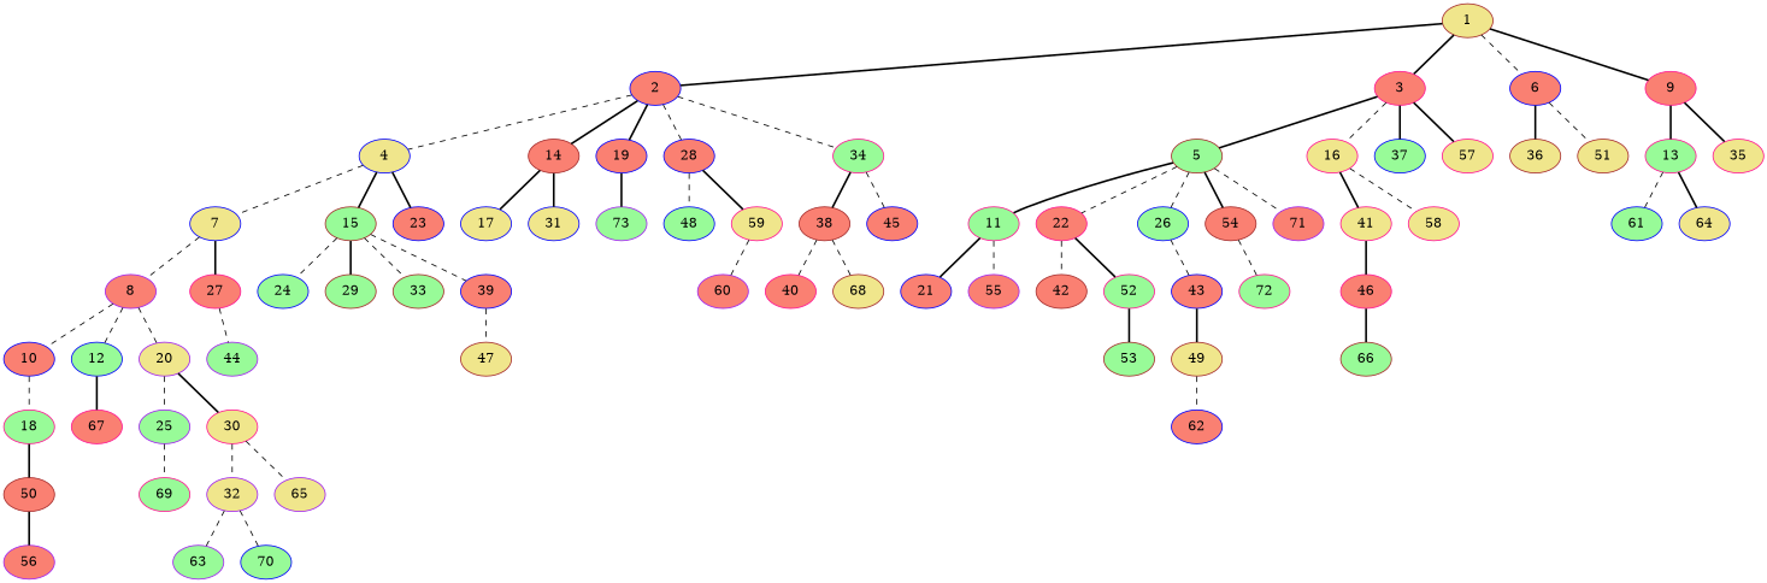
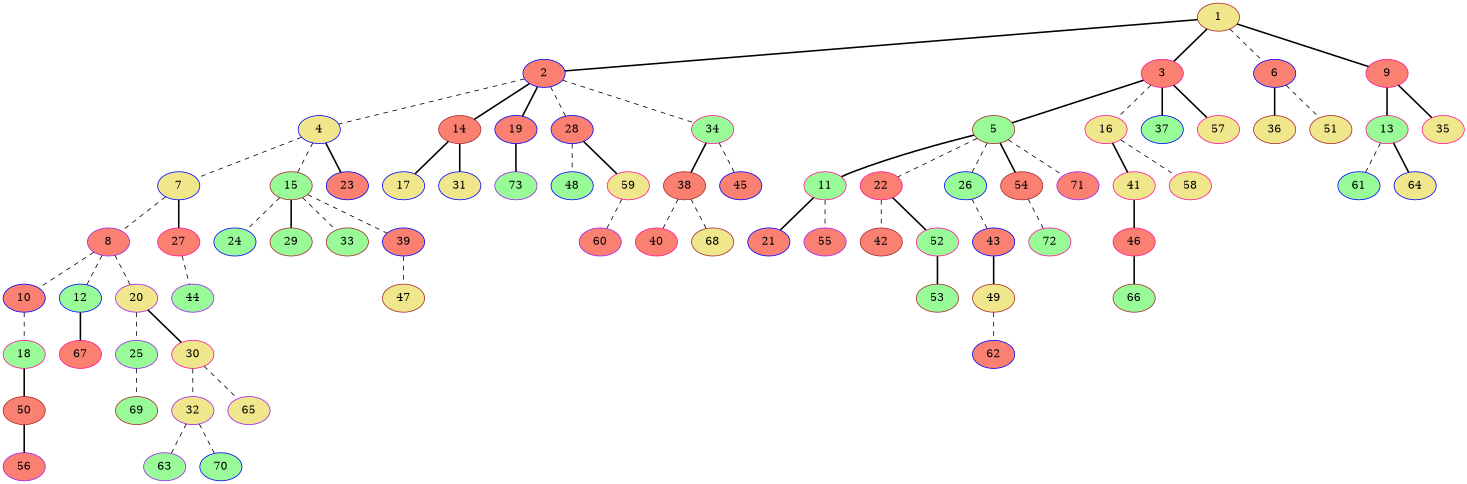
  graph {
    node [color=blue fillcolor=salmon style=filled]
    edge [style=dashed weight=1.0]
    1 [color=brown fillcolor=khaki]
    2
    3 [color=deeppink]
    6
    9 [color=deeppink]
    4 [fillcolor=khaki]
    14 [color=brown]
    19
    28
    34 [color=deeppink fillcolor=palegreen]
    5 [color=brown fillcolor=palegreen]
    16 [color=deeppink fillcolor=khaki]
    37 [fillcolor=palegreen]
    57 [color=deeppink fillcolor=khaki]
    36 [color=brown fillcolor=khaki]
    51 [color=brown fillcolor=khaki]
    13 [color=deeppink fillcolor=palegreen]
    35 [color=deeppink fillcolor=khaki]
    7 [fillcolor=khaki]
    15 [color=brown fillcolor=palegreen]
    23
    17 [fillcolor=khaki]
    31 [fillcolor=khaki]
    73 [color=purple fillcolor=palegreen]
    48 [fillcolor=palegreen]
    59 [color=deeppink fillcolor=khaki]
    38 [color=brown]
    45
    11 [color=deeppink fillcolor=palegreen]
    22 [color=deeppink]
    26 [fillcolor=palegreen]
    54 [color=brown]
    71 [color=purple]
    41 [color=deeppink fillcolor=khaki]
    58 [color=deeppink fillcolor=khaki]
    8 [color=purple]
    27 [color=deeppink]
    24 [fillcolor=palegreen]
    29 [color=brown fillcolor=palegreen]
    33 [color=brown fillcolor=palegreen]
    39
    21
    55 [color=purple]
    42 [color=brown]
    52 [color=deeppink fillcolor=palegreen]
    43
    72 [color=deeppink fillcolor=palegreen]
    10
    12 [fillcolor=palegreen]
    20 [color=purple fillcolor=khaki]
    44 [color=purple fillcolor=palegreen]
    18 [color=deeppink fillcolor=palegreen]
    67 [color=deeppink]
    25 [color=purple fillcolor=palegreen]
    30 [color=deeppink fillcolor=khaki]
    61 [fillcolor=palegreen]
    64 [fillcolor=khaki]
    50 [color=brown]
    47 [color=brown fillcolor=khaki]
    46 [color=deeppink]
    56 [color=purple]
-   69 [color=deeppink fillcolor=palegreen]
+   69 [color=brown fillcolor=palegreen]
    32 [color=purple fillcolor=khaki]
    65 [color=purple fillcolor=khaki]
    53 [color=brown fillcolor=palegreen]
    49 [color=brown fillcolor=khaki]
    60 [color=purple]
    63 [color=purple fillcolor=palegreen]
    70 [fillcolor=palegreen]
    40 [color=deeppink]
    68 [color=brown fillcolor=khaki]
    66 [color=brown fillcolor=palegreen]
    62
    1 -- 2 [style=bold]
    1 -- 3 [style=bold]
    1 -- 6
    1 -- 9 [style=bold]
    2 -- 4
    2 -- 14 [style=bold]
    2 -- 19 [style=bold]
    2 -- 28
    2 -- 34
    3 -- 5 [style=bold]
    3 -- 16
    3 -- 37 [style=bold]
    3 -- 57 [style=bold]
    6 -- 36 [style=bold]
    6 -- 51
    9 -- 13 [style=bold]
    9 -- 35 [style=bold]
    4 -- 7
-   4 -- 15 [style=bold]
+   4 -- 15
    4 -- 23 [style=bold]
    14 -- 17 [style=bold]
    14 -- 31 [style=bold]
    19 -- 73 [style=bold]
    28 -- 48 [weight=2.0]
    28 -- 59 [style=bold]
    34 -- 38 [style=bold]
    34 -- 45 [weight=2.0]
    5 -- 11 [style=bold]
    5 -- 22
    5 -- 26
    5 -- 54 [style=bold]
    5 -- 71
    16 -- 41 [style=bold]
    16 -- 58
    13 -- 61
    13 -- 64 [style=bold]
    7 -- 8
    7 -- 27 [style=bold]
    15 -- 24
    15 -- 29 [style=bold]
    15 -- 33
    15 -- 39
    59 -- 60
    38 -- 40
    38 -- 68
    11 -- 21 [style=bold]
    11 -- 55
    22 -- 42 [weight=3.0]
    22 -- 52 [style=bold]
    26 -- 43 [weight=2.0]
    54 -- 72
    41 -- 46 [style=bold]
    8 -- 10
    8 -- 12
    8 -- 20
    27 -- 44
    39 -- 47
    52 -- 53 [style=bold]
    43 -- 49 [style=bold]
    10 -- 18 [weight=2.0]
    12 -- 67 [style=bold]
    20 -- 25
    20 -- 30 [style=bold]
    18 -- 50 [style=bold]
    25 -- 69
    30 -- 32
    30 -- 65
    50 -- 56 [style=bold]
    46 -- 66 [style=bold]
    32 -- 63
    32 -- 70
    49 -- 62
  }
